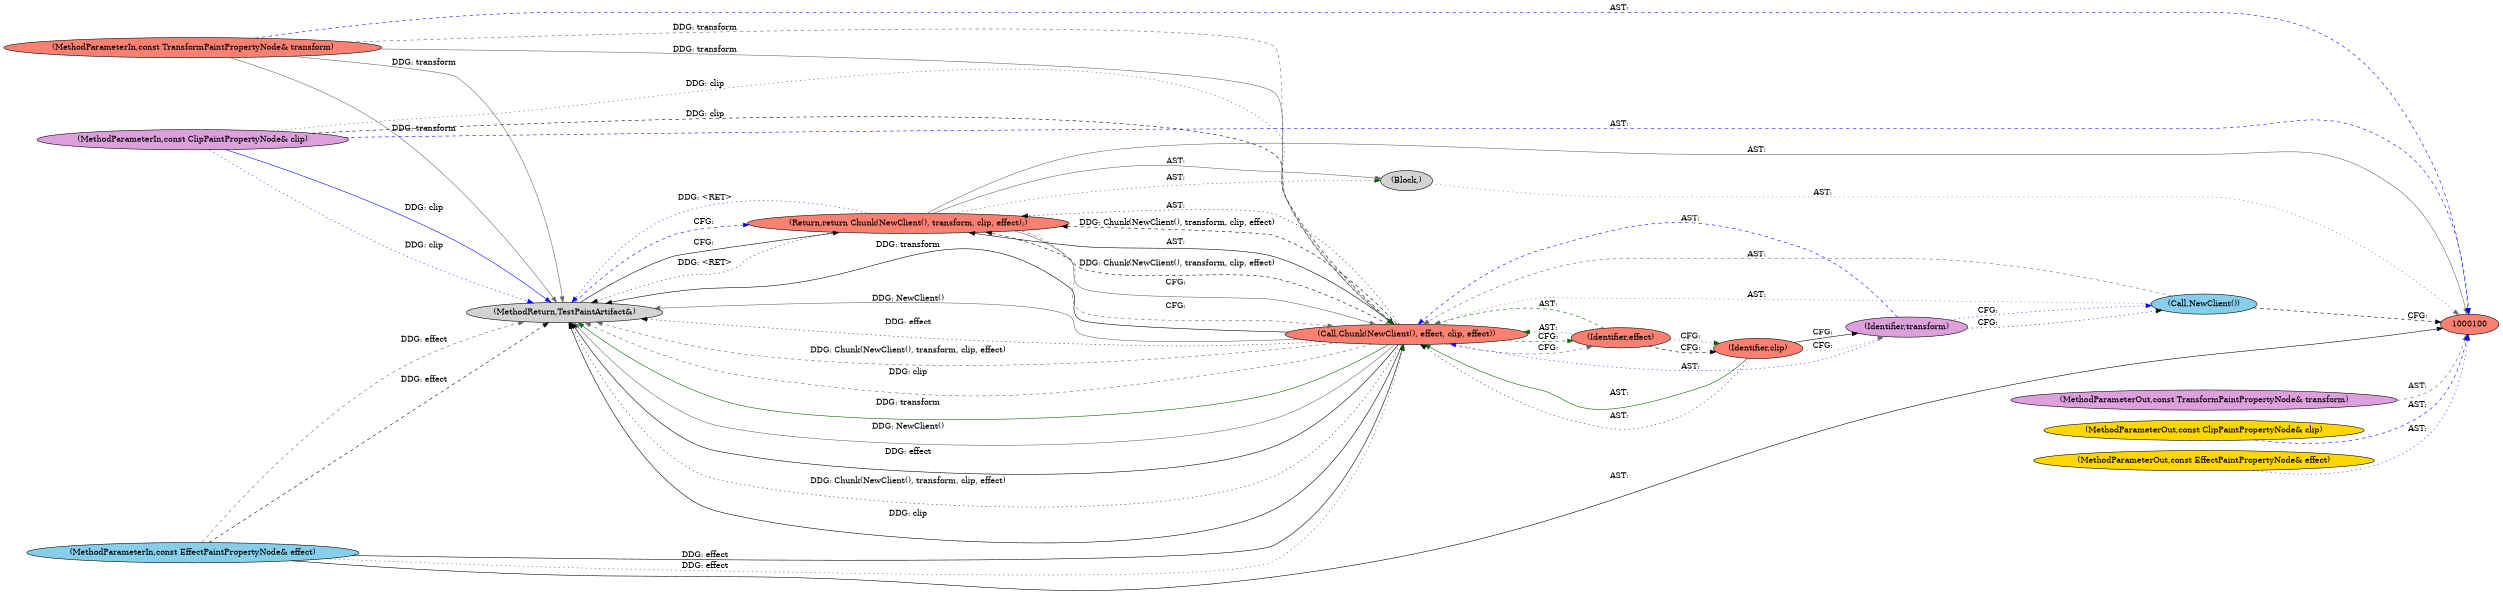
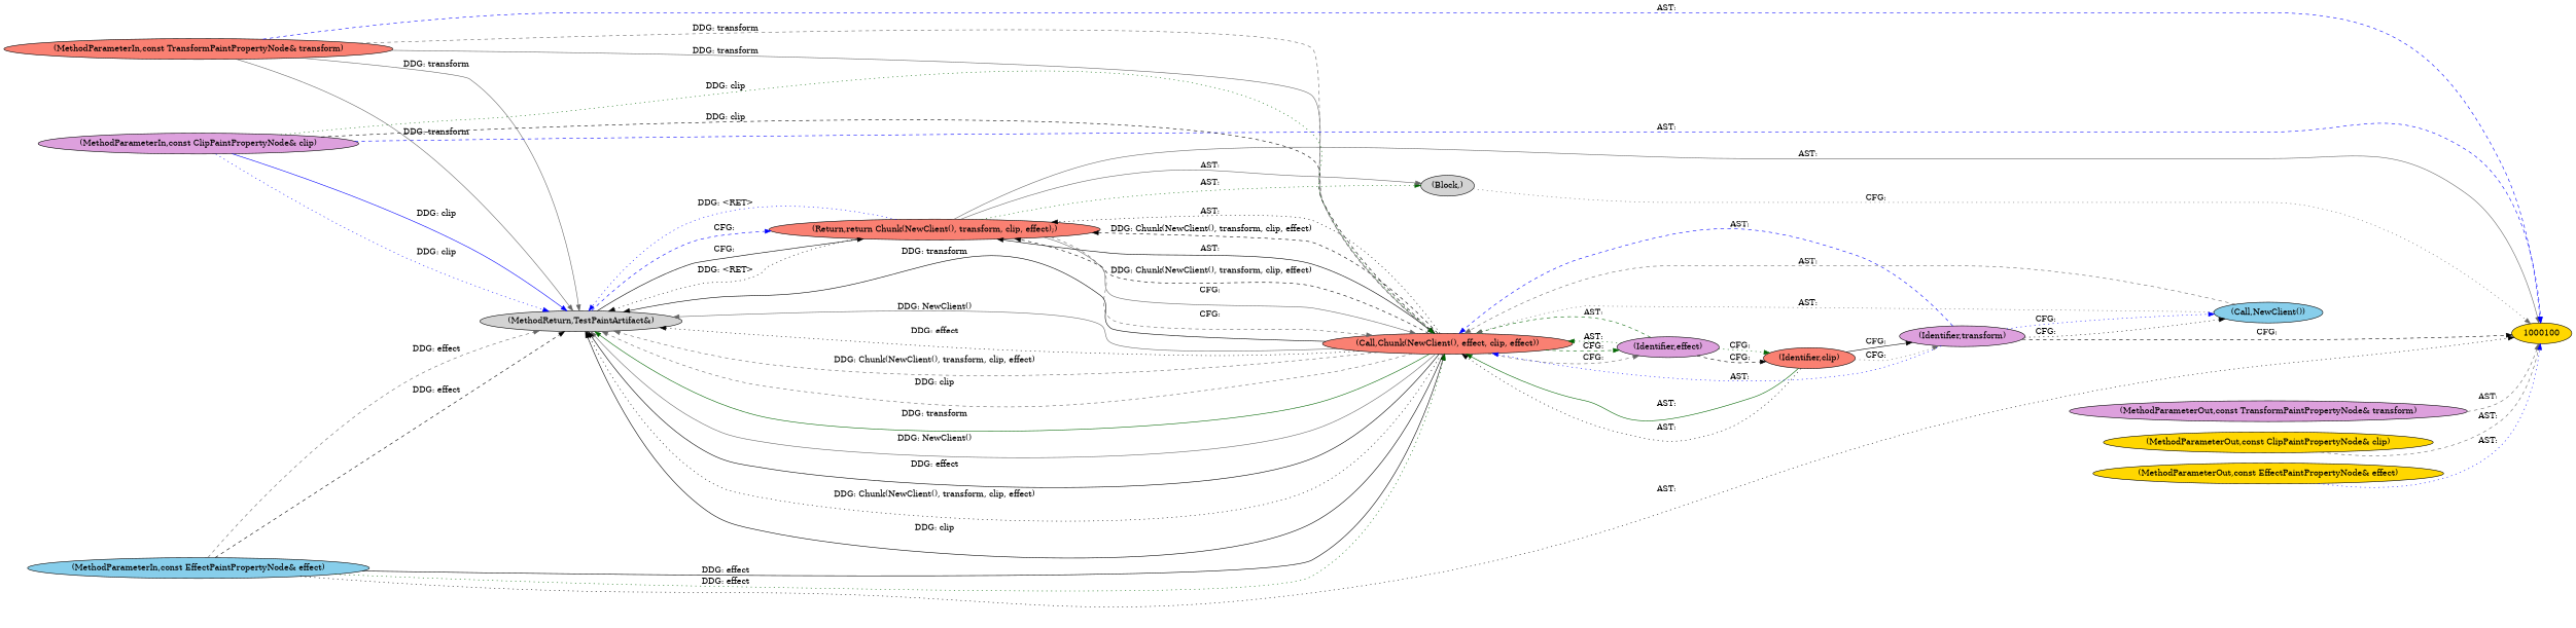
  digraph {
    rankdir=LR
    node [fillcolor=salmon style=filled]
    edge [color=black style=dashed]
    n1 [fillcolor=lightgrey label="(MethodReturn,TestPaintArtifact&)"]
    n2 [label="(Return,return Chunk(NewClient(), transform, clip, effect);)"]
-   1000100
+   1000100 [fillcolor=gold]
    n4 [label="(Call,Chunk(NewClient(), effect, clip, effect))"]
    n5 [fillcolor=lightgrey label="(Block,)"]
    n6 [label="(MethodParameterIn,const TransformPaintPropertyNode& transform)"]
-   n7 [label="(Identifier,effect)"]
+   n7 [fillcolor=plum label="(Identifier,effect)"]
    n8 [fillcolor=plum label="(MethodParameterOut,const TransformPaintPropertyNode& transform)"]
    n9 [fillcolor=plum label="(MethodParameterIn,const ClipPaintPropertyNode& clip)"]
    n10 [fillcolor=gold label="(MethodParameterOut,const ClipPaintPropertyNode& clip)"]
    n11 [fillcolor=skyblue label="(MethodParameterIn,const EffectPaintPropertyNode& effect)"]
    n12 [fillcolor=gold label="(MethodParameterOut,const EffectPaintPropertyNode& effect)"]
    n13 [label="(Identifier,clip)"]
    n14 [fillcolor=skyblue label="(Call,NewClient())"]
    n15 [fillcolor=plum label="(Identifier,transform)"]
    n1 -> n2 [color=blue label="CFG: "]
    n1 -> n2 [label="CFG: " style=solid]
    n2 -> n1 [label="DDG: <RET>" style=dotted]
    n2 -> n1 [color=blue label="DDG: <RET>" style=dotted]
    n2 -> 1000100 [color=gray40 label="AST: " style=solid]
    n2 -> n4 [color=gray40 label="CFG: " style=solid]
    n2 -> n4 [color=gray40 label="CFG: "]
    n2 -> n5 [color=darkgreen label="AST: " style=dotted]
    n2 -> n5 [color=gray40 label="AST: " style=solid]
    n4 -> n1 [label="DDG: transform" style=solid]
    n4 -> n1 [color=gray40 label="DDG: NewClient()" style=solid]
    n4 -> n1 [label="DDG: effect" style=dotted]
    n4 -> n1 [color=gray40 label="DDG: Chunk(NewClient(), transform, clip, effect)"]
    n4 -> n1 [color=gray40 label="DDG: clip"]
    n4 -> n1 [color=darkgreen label="DDG: transform" style=solid]
    n4 -> n1 [color=gray40 label="DDG: NewClient()" style=solid]
    n4 -> n1 [label="DDG: effect" style=solid]
    n4 -> n1 [label="DDG: Chunk(NewClient(), transform, clip, effect)" style=dotted]
    n4 -> n1 [label="DDG: clip" style=solid]
    n4 -> n2 [label="AST: " style=dotted]
    n4 -> n2 [label="DDG: Chunk(NewClient(), transform, clip, effect)"]
    n4 -> n2 [label="AST: " style=solid]
    n4 -> n2 [label="DDG: Chunk(NewClient(), transform, clip, effect)"]
    n4 -> n7 [color=darkgreen label="CFG: "]
    n4 -> n7 [color=gray40 label="CFG: "]
-   n5 -> 1000100 [color=gray40 label="AST: " style=dotted]
+   n5 -> 1000100 [color=gray40 label="CFG: " style=dotted]
    n6 -> n1 [color=gray40 label="DDG: transform" style=solid]
    n6 -> n1 [color=gray40 label="DDG: transform" style=solid]
    n6 -> 1000100 [color=blue label="AST: "]
    n6 -> n4 [color=gray40 label="DDG: transform"]
    n6 -> n4 [color=gray40 label="DDG: transform" style=solid]
    n7 -> n4 [color=darkgreen label="AST: "]
    n7 -> n4 [color=darkgreen label="AST: " style=dotted]
    n7 -> n13 [color=darkgreen label="CFG: " style=dotted]
    n7 -> n13 [label="CFG: "]
    n8 -> 1000100 [color=gray40 label="AST: "]
    n9 -> n1 [color=blue label="DDG: clip" style=dotted]
    n9 -> n1 [color=blue label="DDG: clip" style=solid]
    n9 -> 1000100 [color=blue label="AST: "]
    n9 -> n4 [label="DDG: clip"]
    n9 -> n4 [color=darkgreen label="DDG: clip" style=dotted]
-   n10 -> 1000100 [color=blue label="AST: "]
+   n10 -> 1000100 [color=gray40 label="AST: "]
    n11 -> n1 [label="DDG: effect"]
    n11 -> n1 [color=gray40 label="DDG: effect"]
-   n11 -> 1000100 [label="AST: " style=solid]
+   n11 -> 1000100 [label="AST: " style=dotted]
    n11 -> n4 [label="DDG: effect" style=solid]
    n11 -> n4 [color=darkgreen label="DDG: effect" style=dotted]
    n12 -> 1000100 [color=blue label="AST: " style=dotted]
    n13 -> n4 [color=darkgreen label="AST: " style=solid]
    n13 -> n4 [label="AST: " style=dotted]
    n13 -> n15 [label="CFG: " style=solid]
    n13 -> n15 [color=gray40 label="CFG: " style=dotted]
-   n14 -> 1000100 [label="CFG: "]
+   n15 -> 1000100 [label="CFG: "]
    n14 -> n4 [color=gray40 label="AST: " style=dotted]
    n14 -> n4 [color=gray40 label="AST: "]
    n15 -> n4 [color=blue label="AST: "]
    n15 -> n4 [color=blue label="AST: " style=dotted]
    n15 -> n14 [color=blue label="CFG: " style=dotted]
    n15 -> n14 [label="CFG: " style=dotted]
  }
